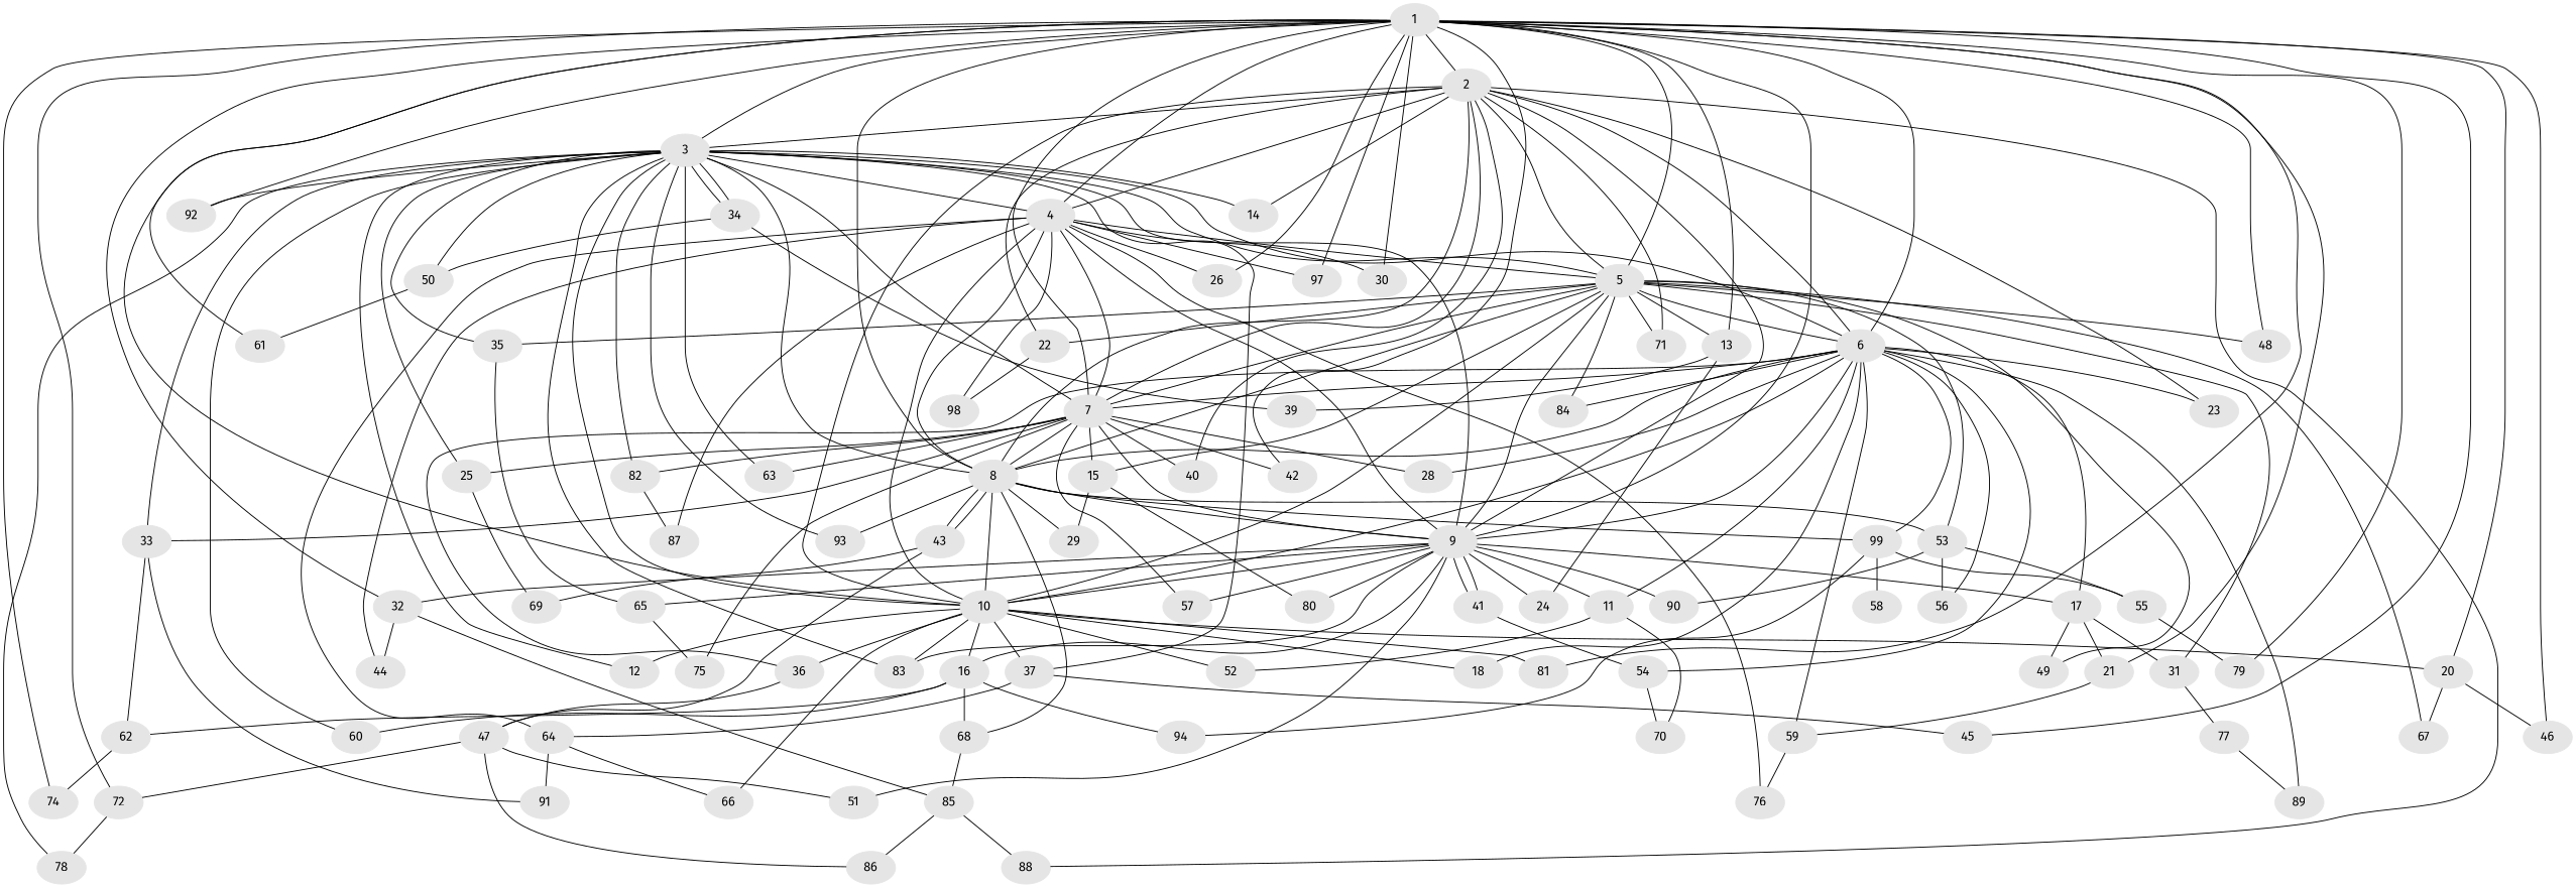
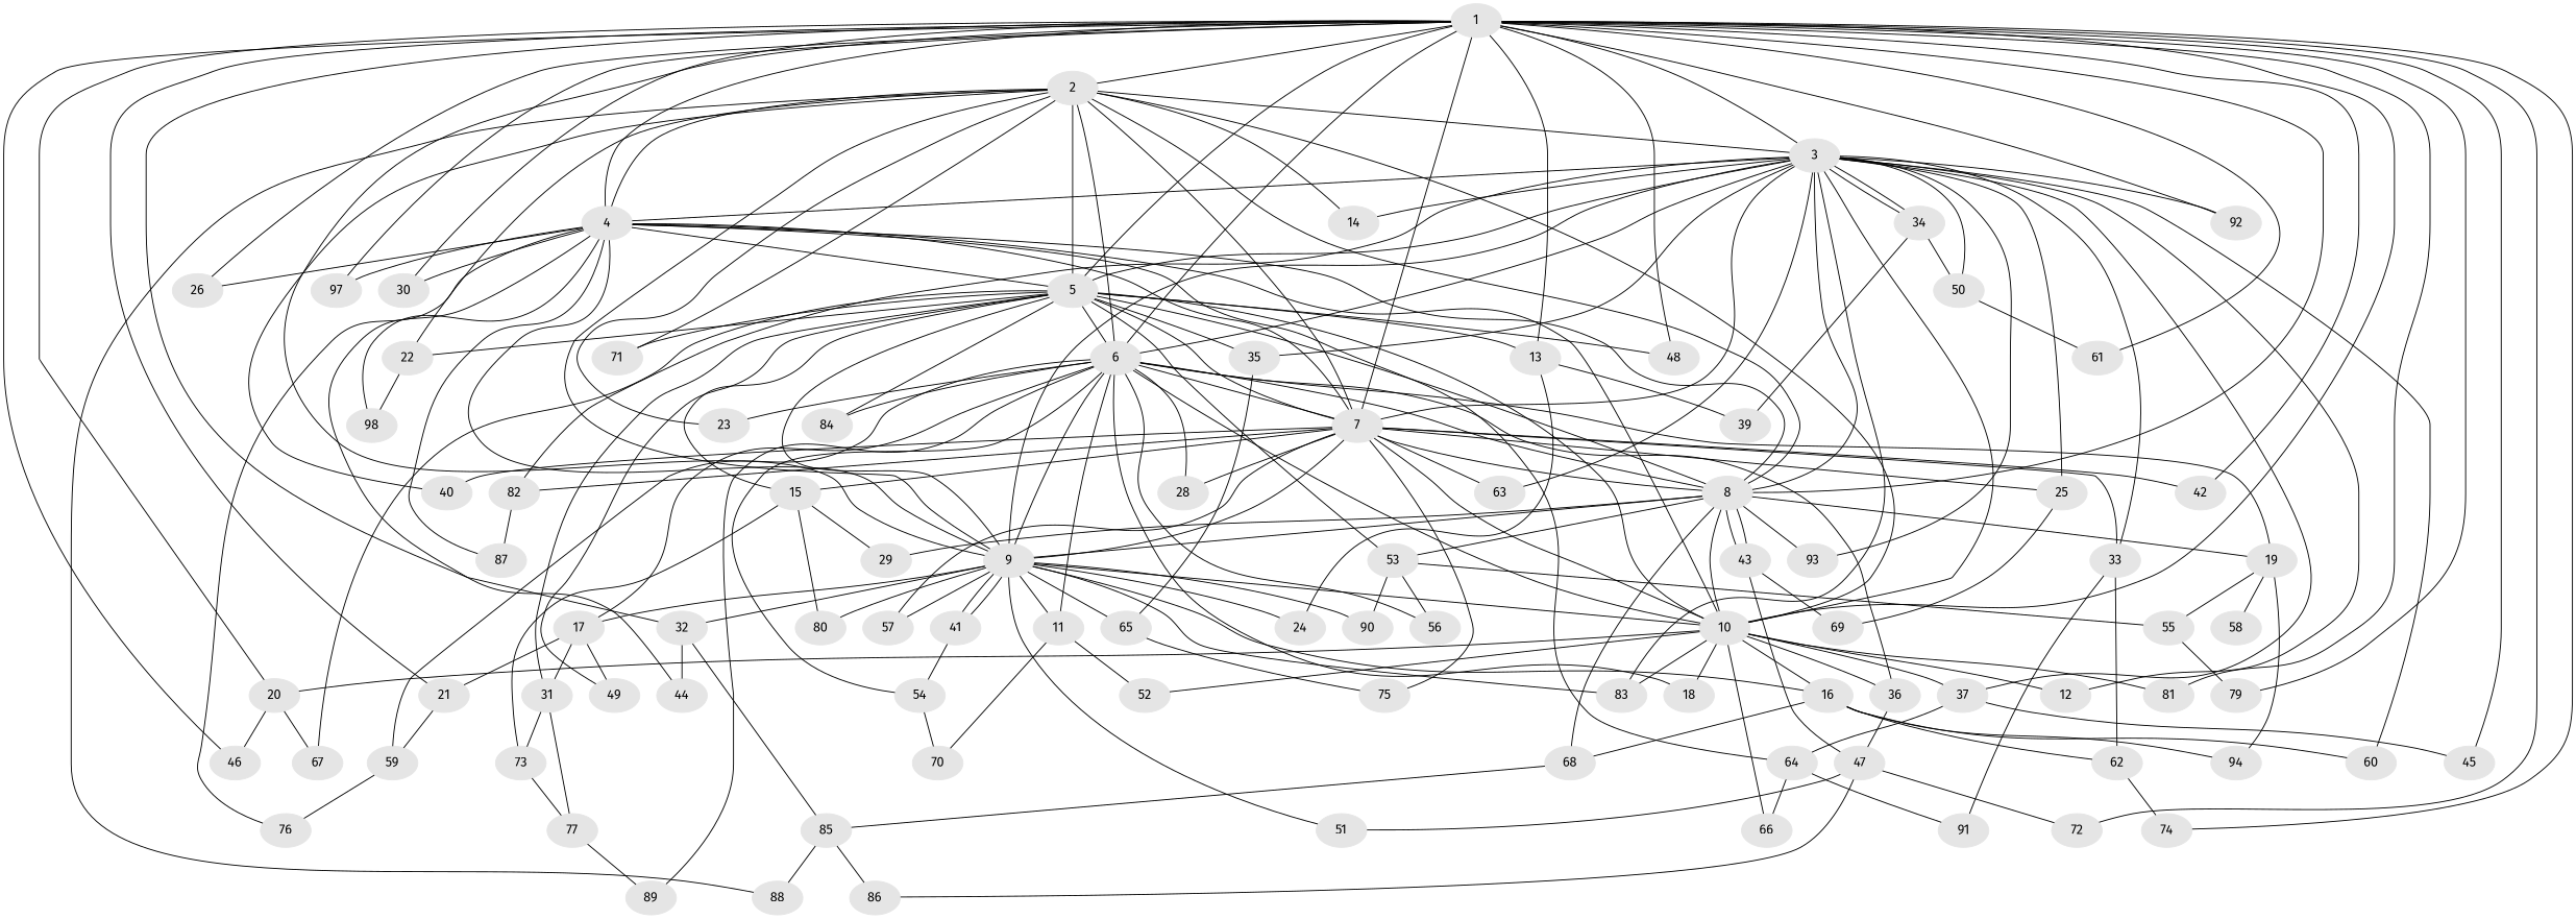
  graph {
    fontname="Fira Sans"
    node [color=gray90 fontname="Fira Sans" style=filled]
    edge [fontname="Fira Sans"]
    1
    2
    3
    4
    5
    6
    7
    8
    9
    10
    13
    20
    21
    26
    n15 [label=97]
    30
    32
    42
    45
    46
    48
    61
    72
    74
    79
    81
    92
    14
    22
    23
    40
    71
    88
    12
    25
    33
    34
    35
    37
    50
    60
    63
-   78
    82
    93
    83
    n47 [label=98]
    44
    64
    76
    87
    15
    31
    49
    53
    67
    84
    11
    17
    18
-   19 [label=99]
+   19
    28
    36
    54
    56
    59
    89
    57
    75
    29
    43
    68
    16
    24
    41
    51
    65
    80
    90
    52
    66
    39
    85
    69
    62
    91
+   73
    77
    55
    70
    58
    94
    47
    86
    1 -- 2
    1 -- 3
    1 -- 4
    1 -- 5
    1 -- 6
    1 -- 7
    1 -- 8
    1 -- 9
    1 -- 10
    1 -- 13
    1 -- 20
    1 -- 21
    1 -- 26
    1 -- n15
    1 -- 30
    1 -- 32
    1 -- 42
    1 -- 45
    1 -- 46
    1 -- 48
    1 -- 61
    1 -- 72
    1 -- 74
    1 -- 79
    1 -- 81
    1 -- 92
    2 -- 3
    2 -- 4
    2 -- 5
    2 -- 6
    2 -- 7
    2 -- 8
    2 -- 9
    2 -- 10
    2 -- 14
    2 -- 22
    2 -- 23
    2 -- 40
    2 -- 71
    2 -- 88
    3 -- 4
    3 -- 5
    3 -- 6
    3 -- 7
    3 -- 8
    3 -- 9
    3 -- 10
    3 -- 92
    3 -- 14
    3 -- 12
    3 -- 25
    3 -- 33
    3 -- 34
    3 -- 34
    3 -- 35
    3 -- 37
    3 -- 50
    3 -- 60
    3 -- 63
-   3 -- 78
    3 -- 82
    3 -- 93
    3 -- 83
    4 -- 5
    4 -- 7
    4 -- 8
    4 -- 9
    4 -- 10
    4 -- 26
    4 -- n15
    4 -- 30
    4 -- n47
    4 -- 44
    4 -- 64
    4 -- 76
    4 -- 87
    5 -- 6
    5 -- 7
    5 -- 8
    5 -- 9
    5 -- 10
    5 -- 13
    5 -- 48
    5 -- 22
    5 -- 71
    5 -- 35
    5 -- 15
    5 -- 31
    5 -- 49
    5 -- 53
    5 -- 67
    5 -- 84
    6 -- 7
    6 -- 8
    6 -- 9
    6 -- 10
    6 -- 23
    6 -- 84
    6 -- 11
    6 -- 17
    6 -- 18
    6 -- 19
    6 -- 28
    6 -- 36
    6 -- 54
    6 -- 56
    6 -- 59
    6 -- 89
    7 -- 8
    7 -- 9
+   7 -- 10
    7 -- 42
    7 -- 40
    7 -- 25
    7 -- 33
    7 -- 63
    7 -- 82
    7 -- 15
    7 -- 28
    7 -- 57
    7 -- 75
    8 -- 9
    8 -- 10
    8 -- 93
    8 -- 53
    8 -- 19
    8 -- 29
    8 -- 43
    8 -- 43
    8 -- 68
    9 -- 10
    9 -- 32
    9 -- 83
    9 -- 11
    9 -- 17
    9 -- 57
    9 -- 16
    9 -- 24
    9 -- 41
    9 -- 41
    9 -- 51
    9 -- 65
    9 -- 80
    9 -- 90
    10 -- 20
    10 -- 81
    10 -- 12
    10 -- 37
    10 -- 83
    10 -- 18
    10 -- 36
    10 -- 16
    10 -- 52
    10 -- 66
    13 -- 24
    13 -- 39
    20 -- 46
    20 -- 67
    21 -- 59
    32 -- 44
    32 -- 85
-   72 -- 78
    22 -- n47
    25 -- 69
    33 -- 62
    33 -- 91
    34 -- 50
    34 -- 39
    35 -- 65
    37 -- 45
    37 -- 64
    50 -- 61
    82 -- 87
    64 -- 66
    64 -- 91
    15 -- 29
    15 -- 80
+   15 -- 73
+   31 -- 73
    31 -- 77
    53 -- 56
    53 -- 90
    53 -- 55
    11 -- 52
    11 -- 70
    17 -- 21
    17 -- 31
    17 -- 49
    19 -- 55
    19 -- 58
    19 -- 94
    36 -- 47
    54 -- 70
    59 -- 76
    43 -- 69
    43 -- 47
    68 -- 85
    16 -- 60
    16 -- 68
    16 -- 62
    16 -- 94
    41 -- 54
    65 -- 75
    85 -- 88
    85 -- 86
    62 -- 74
+   73 -- 77
    77 -- 89
    55 -- 79
    47 -- 72
    47 -- 51
    47 -- 86
  }
